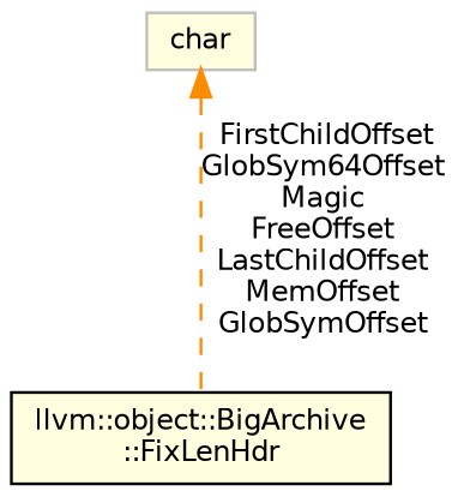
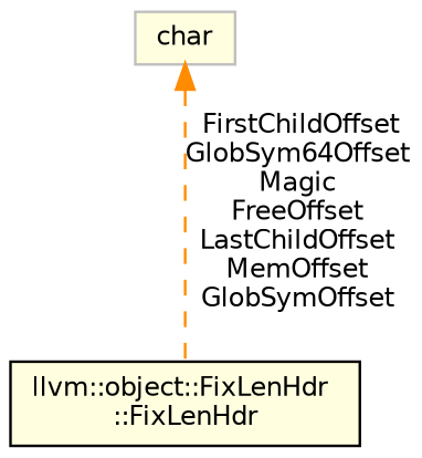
  digraph {
    node [fillcolor=lightyellow fontname=Helvetica fontsize=10 shape=record style=filled]
-   n1 [color=black fontcolor=black height=0.2 label="llvm::object::BigArchive\l::FixLenHdr" width=0.4]
+   n1 [color=black fontcolor=black height=0.2 label="llvm::object::FixLenHdr\l::FixLenHdr" width=0.4]
    n2 [color=grey75 height=0.2 label=char width=0.4]
    n2 -> n1 [color=darkorange dir=back fontname=Helvetica fontsize=10 label=" FirstChildOffset\nGlobSym64Offset\nMagic\nFreeOffset\nLastChildOffset\nMemOffset\nGlobSymOffset" labelfontname=Helvetica labelfontsize=10 style=dashed]
  }
